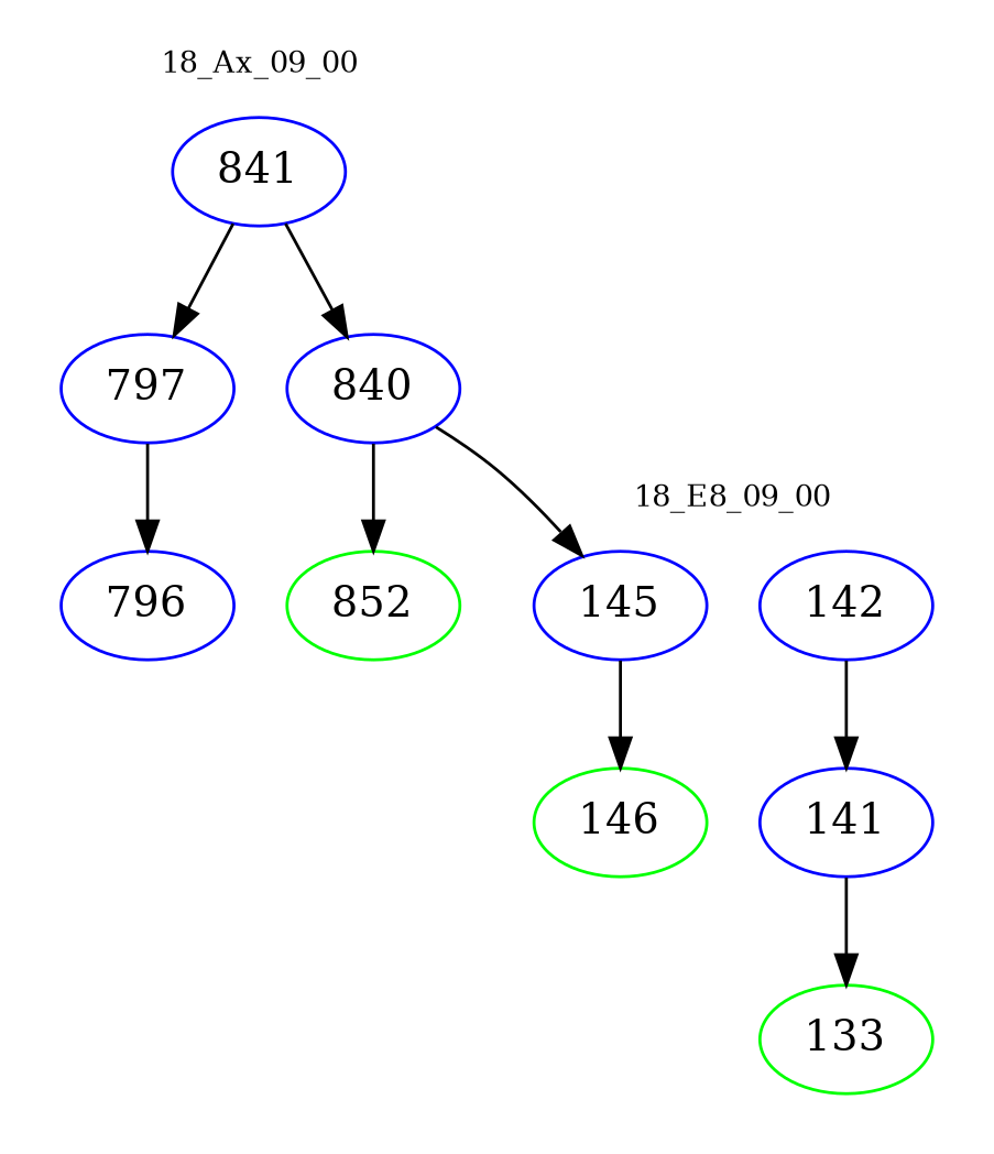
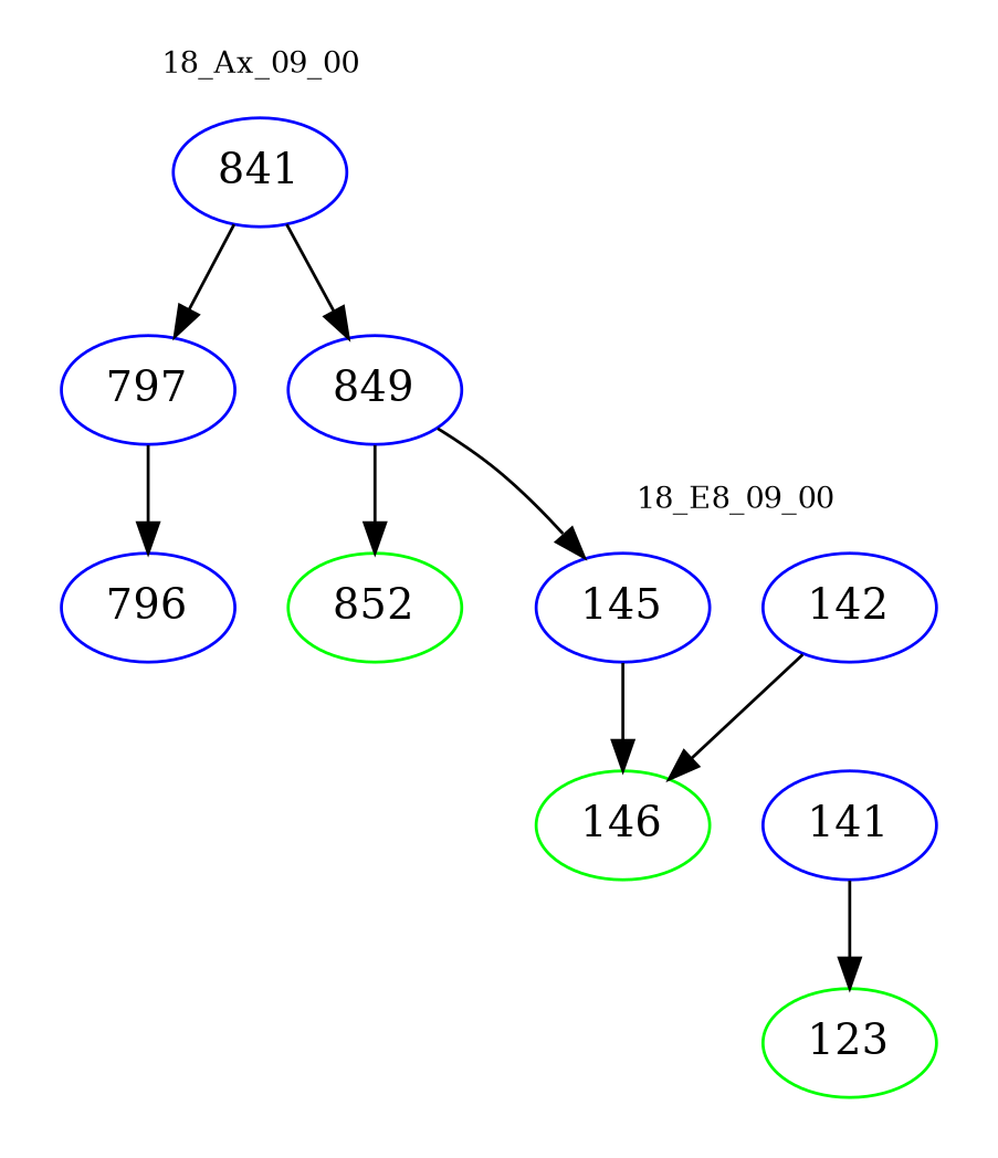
  digraph {
    node [color=blue]
    edge [color=black]
    n1 [label=841]
    n2 [label=797]
-   n3 [label=840]
+   n3 [label=849]
    n4 [label=796]
    n5 [color=green label=852]
    n6 [label=142]
    n7 [label=141]
    n8 [label=145]
-   n9 [color=green label=133]
+   n9 [color=green label=123]
    n10 [color=green label=146]
    subgraph cluster_1 {
      color=white
      fontsize=10
      label="18_Ax_09_00"
      n1
      n2
      n3
      n4
      n5
    }
    subgraph cluster_2 {
      color=white
      fontsize=10
      label="18_E8_09_00"
      n6
      n7
      n8
      n9
      n10
    }
    n1 -> n2
    n1 -> n3
    n2 -> n4
    n3 -> n5
    n3 -> n8
-   n6 -> n7
+   n6 -> n10
    n7 -> n9
    n8 -> n10
  }
